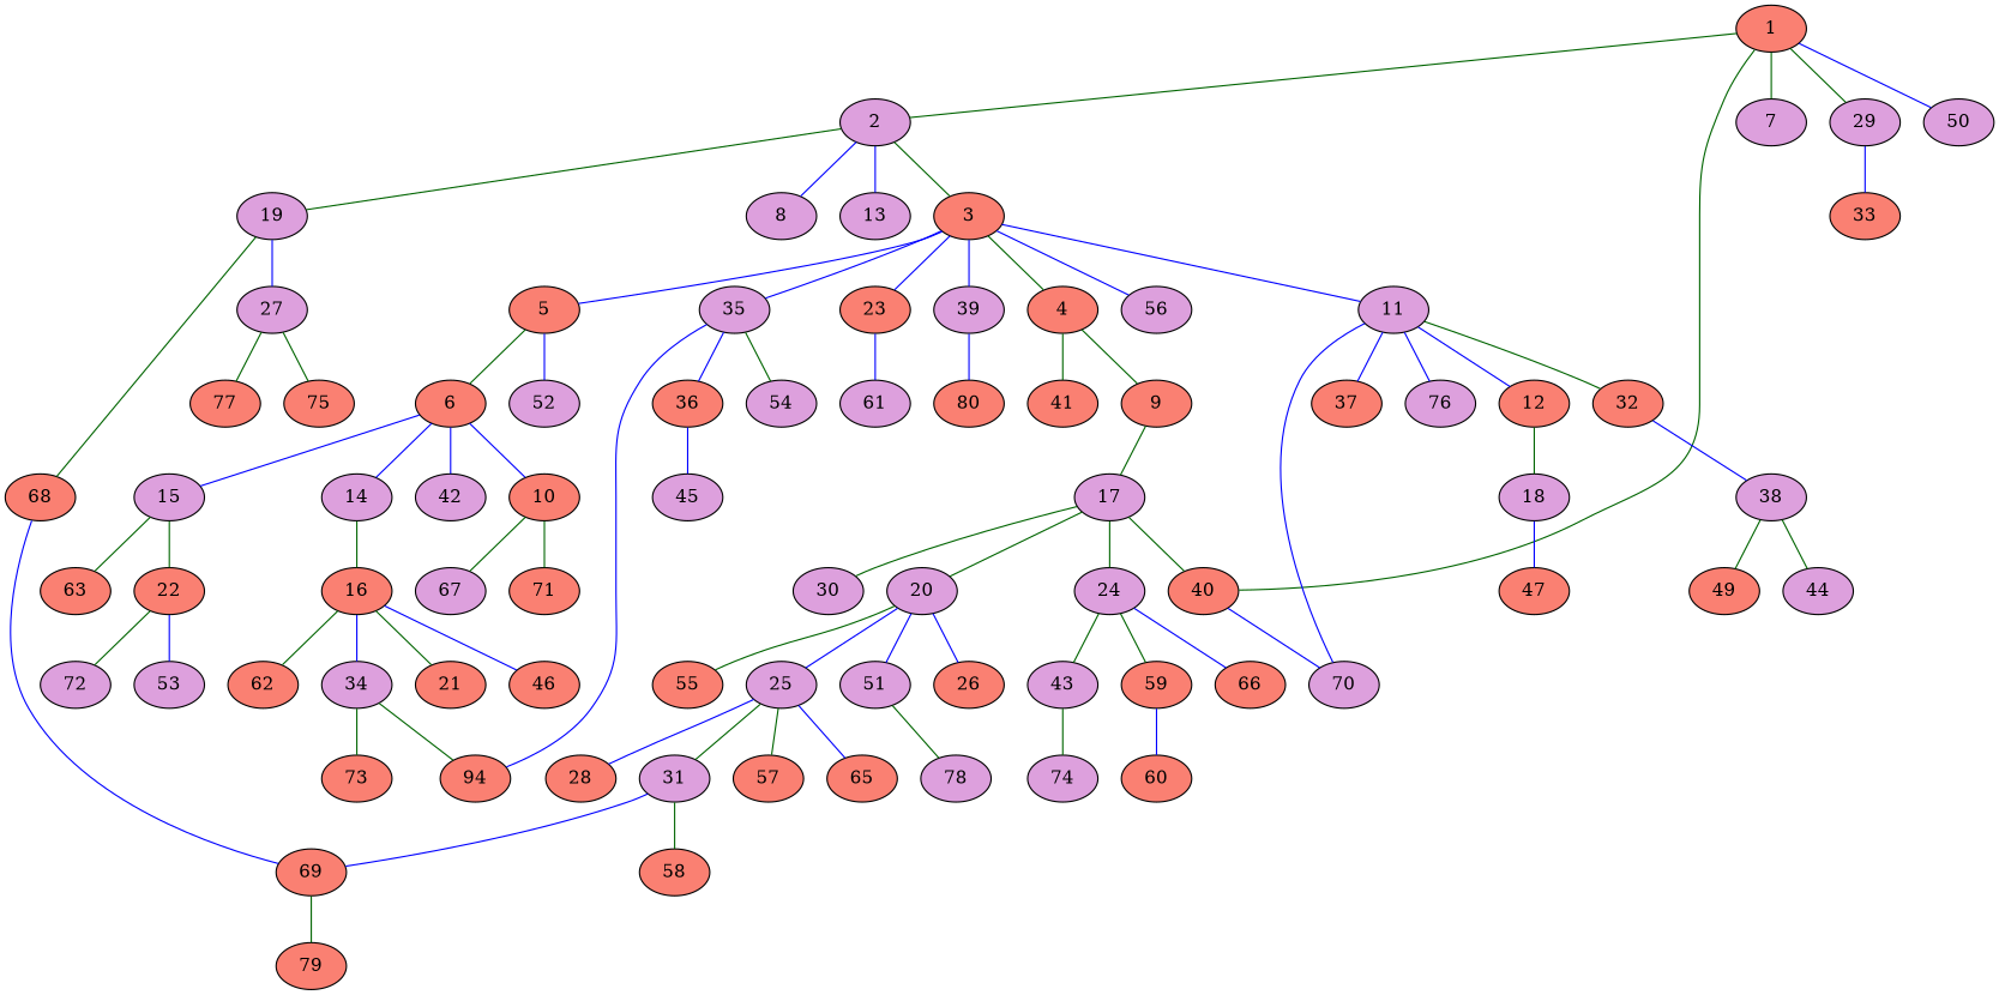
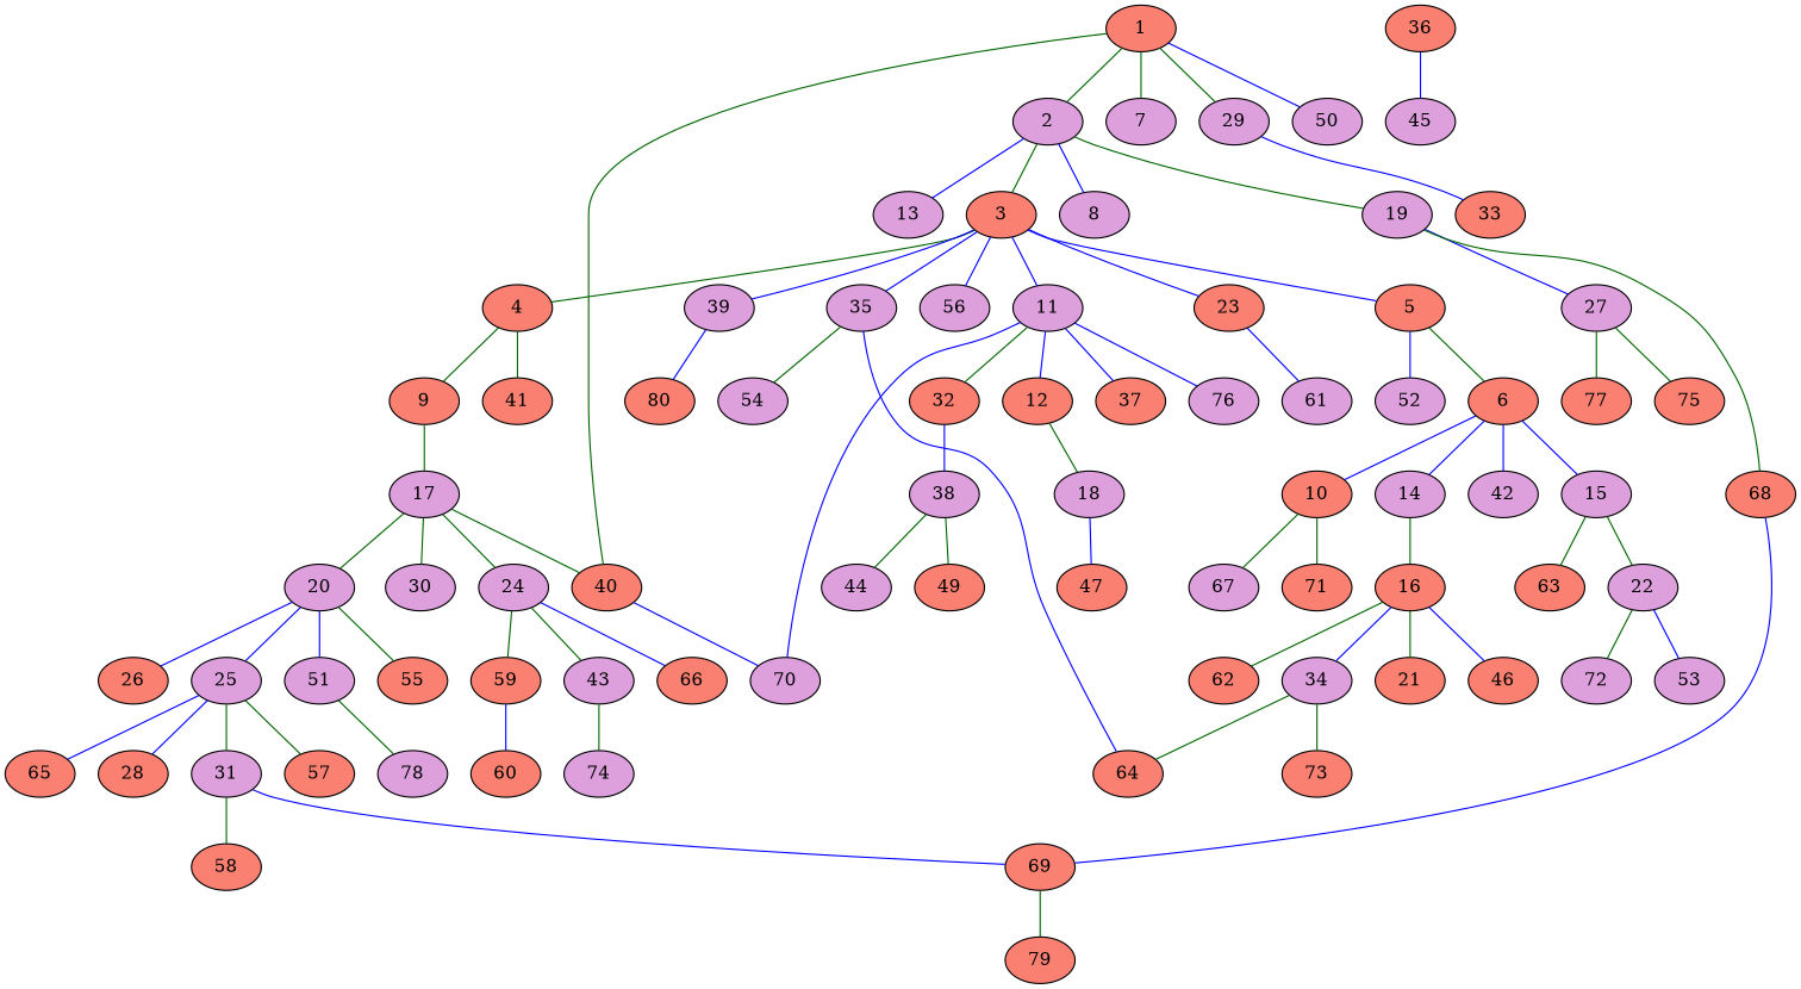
  graph {
    node [fillcolor=salmon style=filled]
    edge [color=darkgreen]
    2 [fillcolor=plum]
    1
    7 [fillcolor=plum]
    29 [fillcolor=plum]
    40
    50 [fillcolor=plum]
    3
    8 [fillcolor=plum]
    13 [fillcolor=plum]
    19 [fillcolor=plum]
    33
    70 [fillcolor=plum]
    4
    5
    11 [fillcolor=plum]
    23
    35 [fillcolor=plum]
    39 [fillcolor=plum]
    56 [fillcolor=plum]
    27 [fillcolor=plum]
    68
    9
    41
    6
    52 [fillcolor=plum]
    12
    32
    37
    76 [fillcolor=plum]
    61 [fillcolor=plum]
-   64 [label=94]
+   64
    36
    54 [fillcolor=plum]
    80
    75
    77
    69
    17 [fillcolor=plum]
    10
    14 [fillcolor=plum]
    15 [fillcolor=plum]
    42 [fillcolor=plum]
    18 [fillcolor=plum]
    38 [fillcolor=plum]
    45 [fillcolor=plum]
    20 [fillcolor=plum]
    24 [fillcolor=plum]
    30 [fillcolor=plum]
    67 [fillcolor=plum]
    71
    16
-   22
+   22 [fillcolor=plum]
    63
    21
    34 [fillcolor=plum]
    46
    62
    53 [fillcolor=plum]
    72 [fillcolor=plum]
    25 [fillcolor=plum]
    26
    51 [fillcolor=plum]
    55
    43 [fillcolor=plum]
    59
    66
    47
    44 [fillcolor=plum]
    49
    73
    28
    31 [fillcolor=plum]
    57
    65
    78 [fillcolor=plum]
    74 [fillcolor=plum]
    60
    79
    58
    2 -- 3
    2 -- 8 [color=blue]
    2 -- 13 [color=blue]
    2 -- 19
    1 -- 2
    1 -- 7
    1 -- 29
    1 -- 40
    1 -- 50 [color=blue]
    29 -- 33 [color=blue]
    40 -- 70 [color=blue]
    3 -- 4
    3 -- 5 [color=blue]
    3 -- 11 [color=blue]
    3 -- 23 [color=blue]
    3 -- 35 [color=blue]
    3 -- 39 [color=blue]
    3 -- 56 [color=blue]
    19 -- 27 [color=blue]
    19 -- 68
    4 -- 9
    4 -- 41
    5 -- 6
    5 -- 52 [color=blue]
    11 -- 70 [color=blue]
    11 -- 12 [color=blue]
    11 -- 32
    11 -- 37 [color=blue]
    11 -- 76 [color=blue]
    23 -- 61 [color=blue]
    35 -- 64 [color=blue]
-   35 -- 36 [color=blue]
    35 -- 54
    39 -- 80 [color=blue]
    27 -- 75
    27 -- 77
    68 -- 69 [color=blue]
    9 -- 17
    6 -- 10 [color=blue]
    6 -- 14 [color=blue]
    6 -- 15 [color=blue]
    6 -- 42 [color=blue]
    12 -- 18
    32 -- 38 [color=blue]
    36 -- 45 [color=blue]
    69 -- 79
    17 -- 40
    17 -- 20
    17 -- 24
    17 -- 30
    10 -- 67
    10 -- 71
    14 -- 16
    15 -- 22
    15 -- 63
    18 -- 47 [color=blue]
    38 -- 44
    38 -- 49
    20 -- 25 [color=blue]
    20 -- 26 [color=blue]
    20 -- 51 [color=blue]
    20 -- 55
    24 -- 43
    24 -- 59
    24 -- 66 [color=blue]
    16 -- 21
    16 -- 34 [color=blue]
    16 -- 46 [color=blue]
    16 -- 62
    22 -- 53 [color=blue]
    22 -- 72
    34 -- 64
    34 -- 73
    25 -- 28 [color=blue]
    25 -- 31
    25 -- 57
    25 -- 65 [color=blue]
    51 -- 78
    43 -- 74
    59 -- 60 [color=blue]
    31 -- 69 [color=blue]
    31 -- 58
  }
